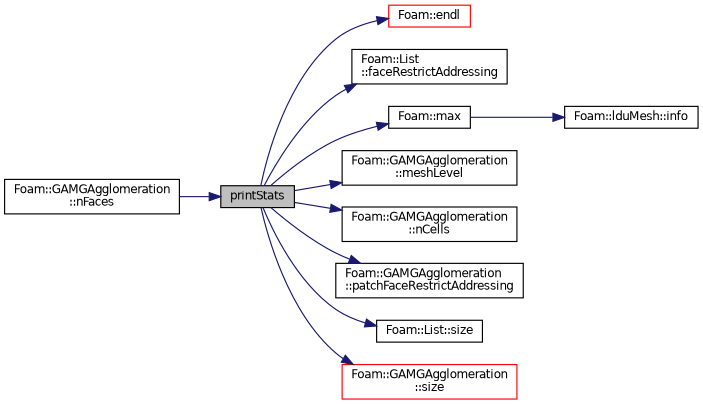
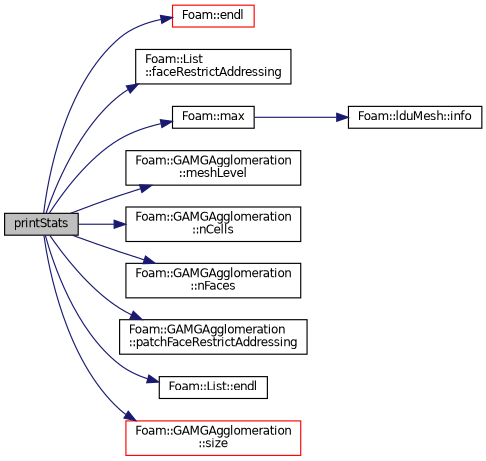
  digraph {
    rankdir=LR
    node [color=black fontname=Helvetica fontsize=10 shape=record]
    edge [color=midnightblue fontname=Helvetica fontsize=10 labelfontname=Helvetica labelfontsize=10 style=solid]
    n1 [fillcolor=grey75 fontcolor=black height=0.2 label=printStats style=filled width=0.4]
    n2 [color=red height=0.2 label="Foam::endl" width=0.4]
    n3 [height=0.2 label="Foam::List\l::faceRestrictAddressing" width=0.4]
    n4 [height=0.2 label="Foam::max" width=0.4]
    n5 [height=0.2 label="Foam::GAMGAgglomeration\l::meshLevel" width=0.4]
    n6 [height=0.2 label="Foam::GAMGAgglomeration\l::nCells" width=0.4]
    n7 [height=0.2 label="Foam::GAMGAgglomeration\l::nFaces" width=0.4]
    n8 [height=0.2 label="Foam::GAMGAgglomeration\l::patchFaceRestrictAddressing" width=0.4]
-   n9 [height=0.2 label="Foam::List::size" width=0.4]
+   n9 [height=0.2 label="Foam::List::endl" width=0.4]
    n10 [color=red height=0.2 label="Foam::GAMGAgglomeration\l::size" width=0.4]
    n11 [height=0.2 label="Foam::lduMesh::info" width=0.4]
    n1 -> n2
    n1 -> n3
    n1 -> n4
    n1 -> n5
    n1 -> n6
-   n7 -> n1
+   n1 -> n7
    n1 -> n8
    n1 -> n9
    n1 -> n10
    n4 -> n11
  }
